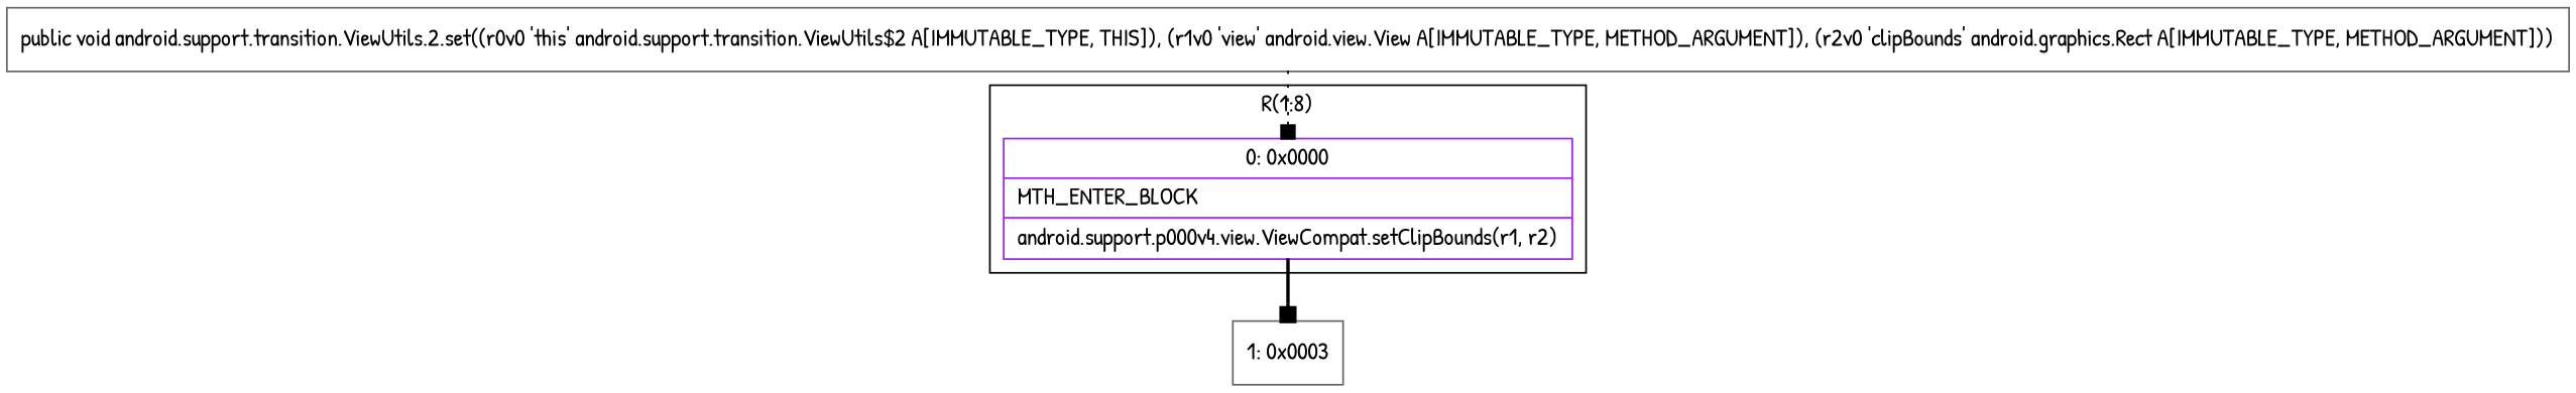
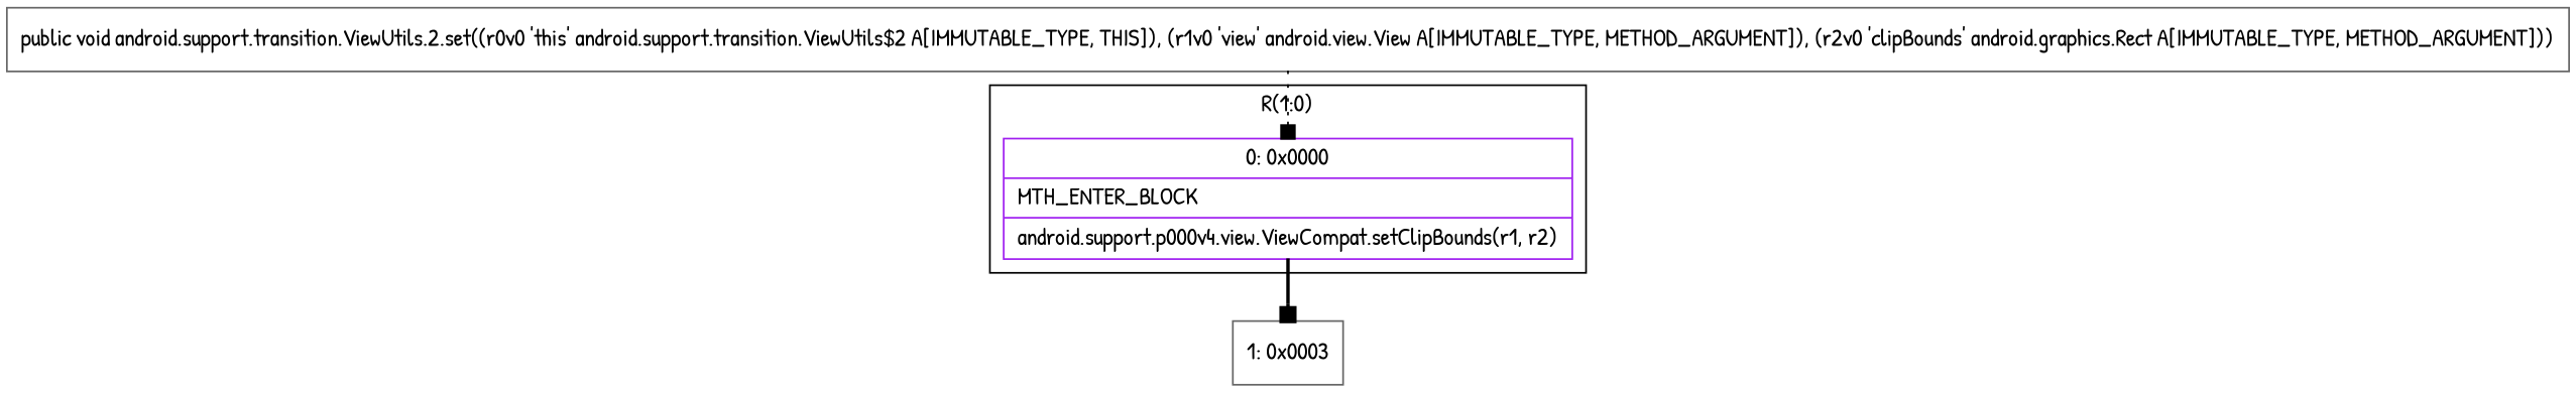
  digraph {
    fontname="Patrick Hand"
    node [color=gray40 shape=record fontname="Patrick Hand"]
    edge [arrowhead=box fontname="Patrick Hand"]
    n1 [color=purple label="{0\:\ 0x0000|MTH_ENTER_BLOCK\l|android.support.p000v4.view.ViewCompat.setClipBounds(r1, r2)\l}"]
    n2 [label="{1\:\ 0x0003}"]
    n3 [label="{public void android.support.transition.ViewUtils.2.set((r0v0 'this' android.support.transition.ViewUtils$2 A[IMMUTABLE_TYPE, THIS]), (r1v0 'view' android.view.View A[IMMUTABLE_TYPE, METHOD_ARGUMENT]), (r2v0 'clipBounds' android.graphics.Rect A[IMMUTABLE_TYPE, METHOD_ARGUMENT])) }"]
    subgraph cluster_1 {
-     label="R(1:8)"
+     label="R(1:0)"
      n1
    }
    n1 -> n2 [style=bold]
    n3 -> n1 [style=dotted]
  }
